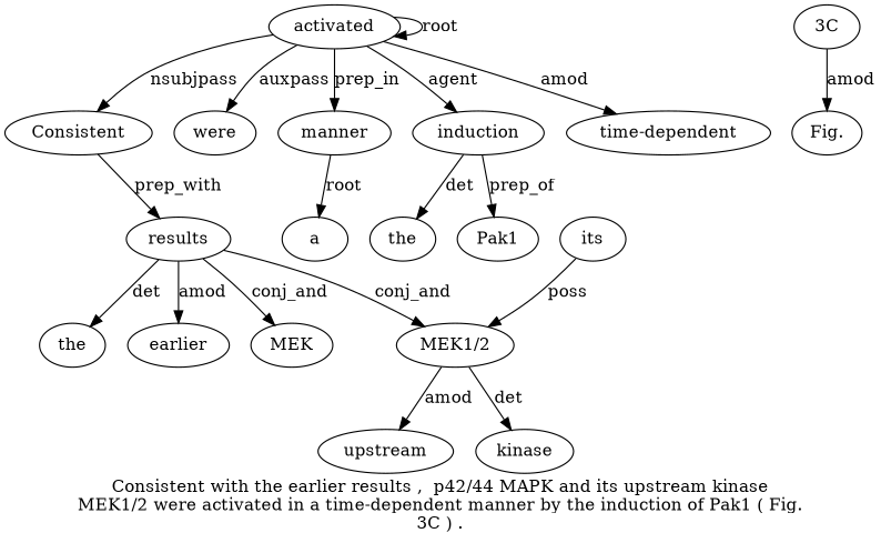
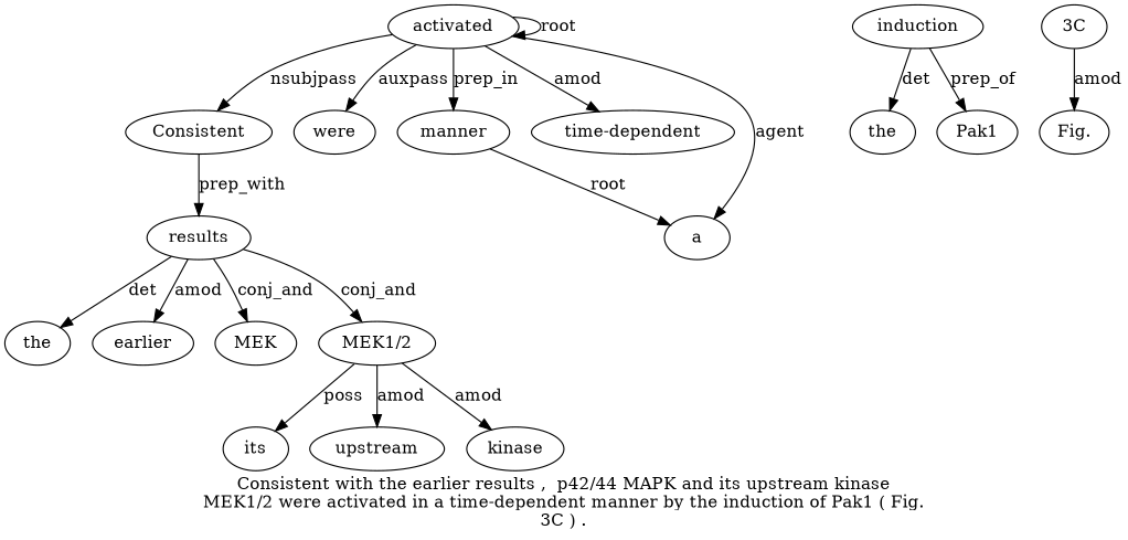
  digraph {
    label="Consistent with the earlier results ,  p42/44 MAPK and its upstream kinase\nMEK1/2 were activated in a time-dependent manner by the induction of Pak1 ( Fig.\n3C ) ."
    node [fillcolor=white style=filled]
    n1 [label=activated]
    n2 [label=Consistent]
    n3 [label=were]
    n4 [label=manner]
    n5 [label=induction]
    n6 [label="time-dependent"]
    n7 [label=results]
    n8 [label=a]
    n9 [label=the]
    n10 [label=Pak1]
    n11 [label=the]
    n12 [label=earlier]
    n13 [label=MEK]
    n14 [label="MEK1/2"]
    n15 [label=its]
    n16 [label=upstream]
    n17 [label=kinase]
    n18 [label="3C"]
    n19 [label="Fig."]
    n1 -> n1 [label=root]
    n1 -> n2 [label=nsubjpass]
    n1 -> n3 [label=auxpass]
    n1 -> n4 [label=prep_in]
-   n1 -> n5 [label=agent]
+   n1 -> n8 [label=agent]
    n1 -> n6 [label=amod]
    n2 -> n7 [label=prep_with]
    n4 -> n8 [label=root]
    n5 -> n9 [label=det]
    n5 -> n10 [label=prep_of]
    n7 -> n11 [label=det]
    n7 -> n12 [label=amod]
    n7 -> n13 [label=conj_and]
    n7 -> n14 [label=conj_and]
-   n15 -> n14 [label=poss]
+   n14 -> n15 [label=poss]
    n14 -> n16 [label=amod]
-   n14 -> n17 [label=det]
+   n14 -> n17 [label=amod]
    n18 -> n19 [label=amod]
  }
